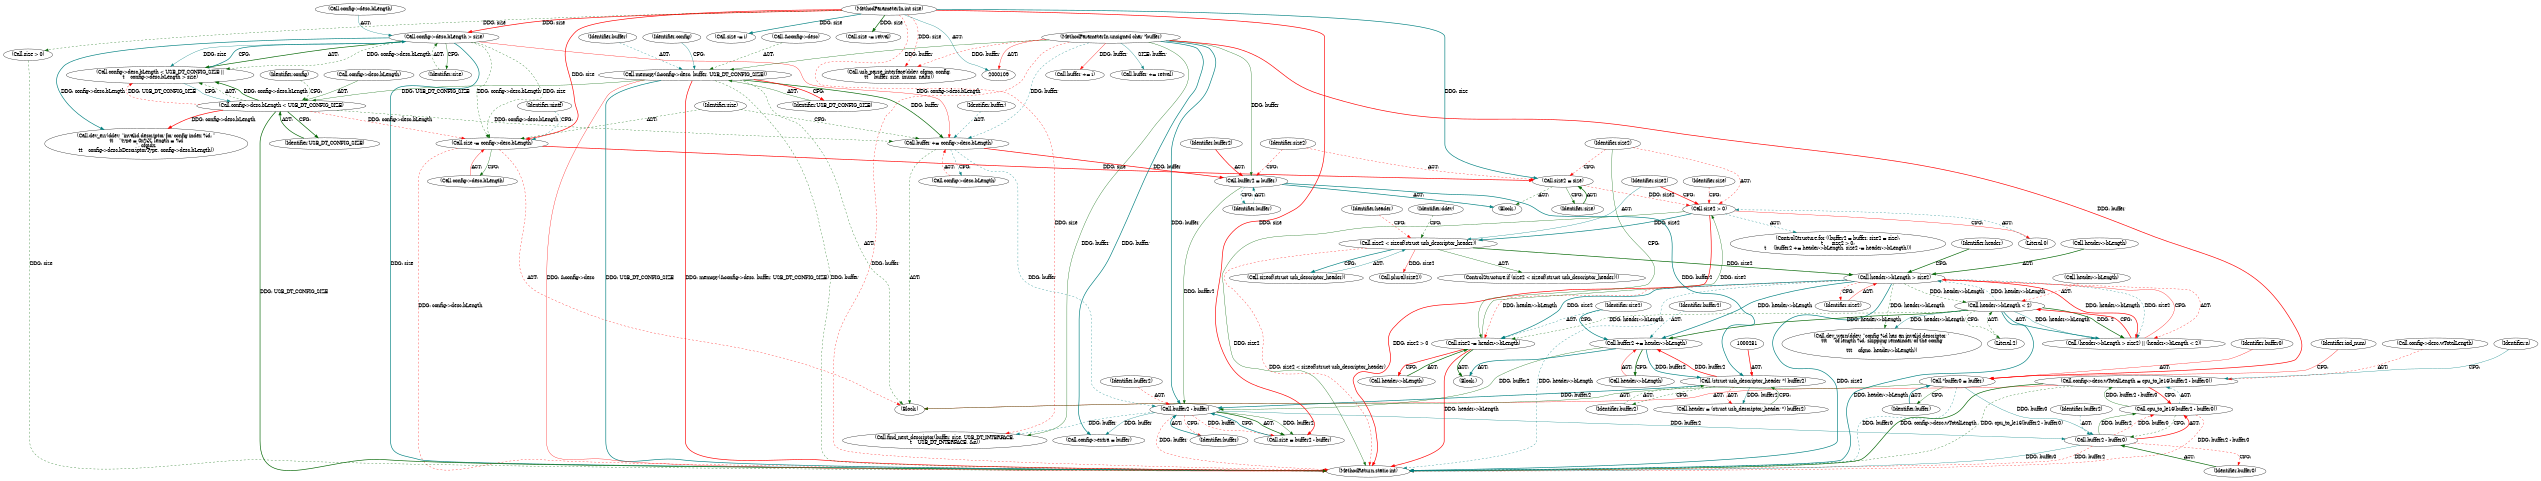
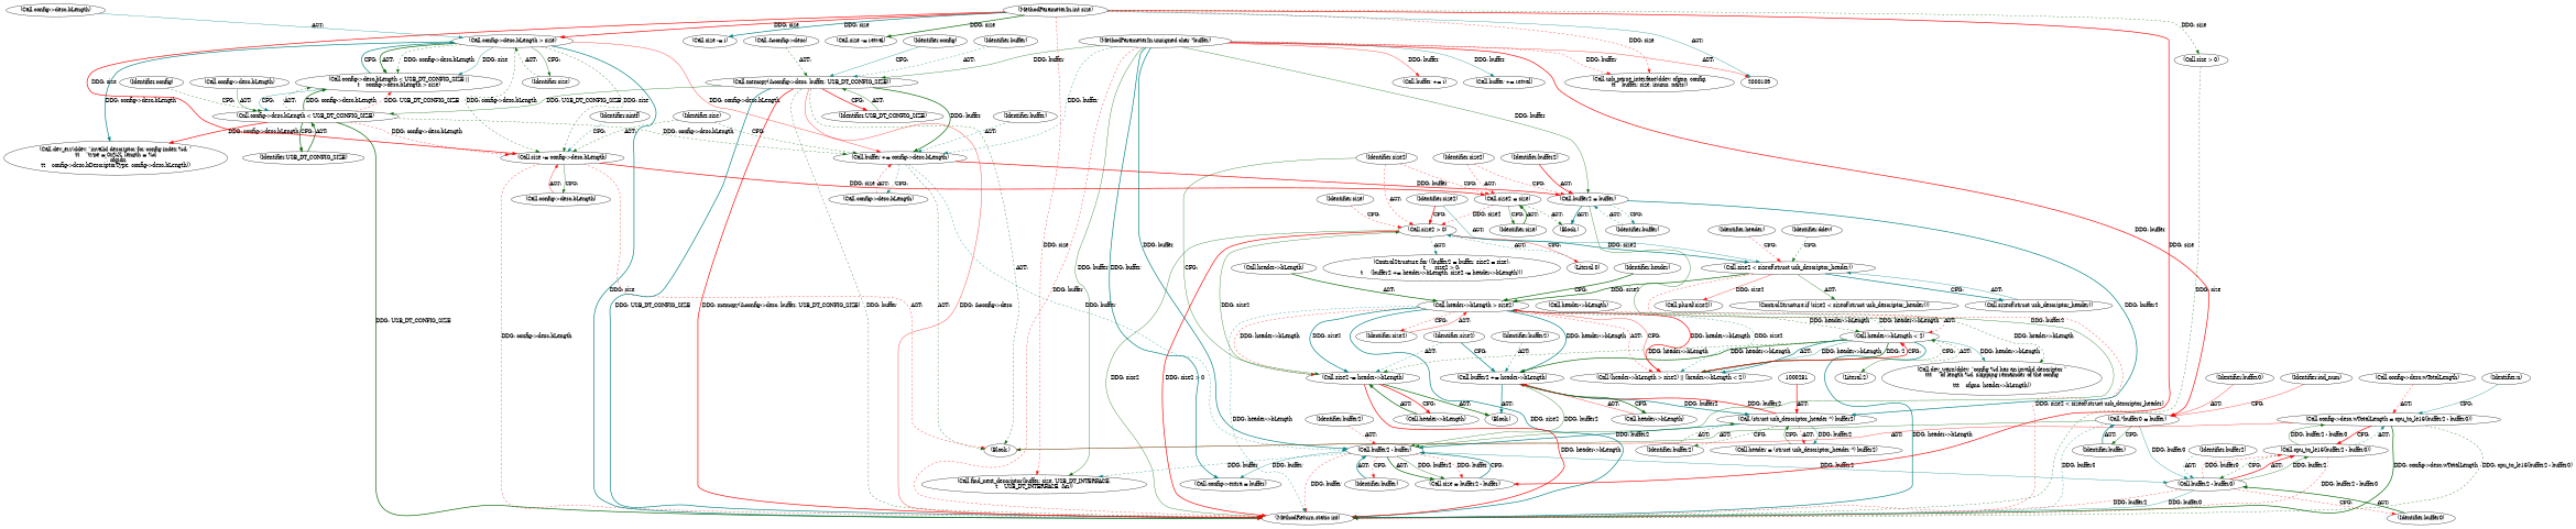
  digraph {
    edge [color=darkgreen style=dashed]
    n1 [label="(Call,config->desc.wTotalLength = cpu_to_le16(buffer2 - buffer0))"]
    n2 [label="(Call,cpu_to_le16(buffer2 - buffer0))"]
    n3 [label="(Block,)"]
    n4 [label="(MethodReturn,static int)"]
    n5 [label="(Call,buffer2 - buffer0)"]
    n6 [label="(Identifier,buffer0)"]
    n7 [label="(Call,buffer2 - buffer)"]
    n8 [label="(Identifier,buffer)"]
    n9 [label="(Call,size = buffer2 - buffer)"]
    n10 [label="(Call,config->extra = buffer)"]
    n11 [label="(Call,find_next_descriptor(buffer, size, USB_DT_INTERFACE,\n\t    USB_DT_INTERFACE, &n))"]
    n12 [label="(Call,(struct usb_descriptor_header *) buffer2)"]
    n13 [label="(Call,buffer2 += header->bLength)"]
    n14 [label="(Call,header = (struct usb_descriptor_header *) buffer2)"]
    n15 [label="(Identifier,buffer2)"]
    n16 [label="(Call,header->bLength)"]
    n17 [label="(Block,)"]
    n18 [label="(Call,header->bLength > size2)"]
    n19 [label="(Call,header->bLength < 2)"]
    n20 [label="(Call,size2 -= header->bLength)"]
    n21 [label="(Call,dev_warn(ddev, \"config %d has an invalid descriptor \"\n\t\t\t    \"of length %d, skipping remainder of the config\n\",\n\t\t\t    cfgno, header->bLength))"]
    n22 [label="(Call,(header->bLength > size2) || (header->bLength < 2))"]
    n23 [label="(Identifier,size2)"]
    n24 [label="(Literal,2)"]
    n25 [label="(Call,size2 > 0)"]
    n26 [label="(Call,header->bLength)"]
    n27 [label="(Call,size2 < sizeof(struct usb_descriptor_header))"]
    n28 [label="(Call,sizeof(struct usb_descriptor_header))"]
    n29 [label="(Call,plural(size2))"]
    n30 [label="(ControlStructure,if (size2 < sizeof(struct usb_descriptor_header)))"]
    n31 [label="(Literal,0)"]
    n32 [label="(ControlStructure,for ((buffer2 = buffer, size2 = size);\n\t      size2 > 0;\n\t     (buffer2 += header->bLength, size2 -= header->bLength)))"]
    n33 [label="(Call,size2 = size)"]
    n34 [label="(Block,)"]
    n35 [label="(Identifier,size)"]
    n36 [label="(Call,size -= config->desc.bLength)"]
    n37 [label="(Call,config->desc.bLength)"]
    n38 [label="(Call,config->desc.bLength > size)"]
    n39 [label="(Call,buffer += config->desc.bLength)"]
    n40 [label="(Identifier,size)"]
    n41 [label="(Call,config->desc.bLength < USB_DT_CONFIG_SIZE ||\n\t    config->desc.bLength > size)"]
    n42 [label="(Call,dev_err(ddev, \"invalid descriptor for config index %d: \"\n\t\t    \"type = 0x%X, length = %d\n\", cfgidx,\n\t\t    config->desc.bDescriptorType, config->desc.bLength))"]
    n43 [label="(Call,buffer2 = buffer)"]
    n44 [label="(Call,config->desc.bLength)"]
    n45 [label="(Call,config->desc.bLength < USB_DT_CONFIG_SIZE)"]
    n46 [label="(Identifier,USB_DT_CONFIG_SIZE)"]
    n47 [label="(Call,memcpy(&config->desc, buffer, USB_DT_CONFIG_SIZE))"]
    n48 [label="(Identifier,USB_DT_CONFIG_SIZE)"]
    n49 [label="(MethodParameterIn,unsigned char *buffer)"]
    n50 [label="(Call,*buffer0 = buffer)"]
    n51 [label="(Call,buffer += i)"]
    n52 [label="(Call,buffer += retval)"]
    n53 [label="(Call,usb_parse_interface(ddev, cfgno, config,\n\t\t    buffer, size, inums, nalts))"]
    n54 [label=2000109]
    n55 [label="(Identifier,buffer)"]
    n56 [label="(Identifier,buffer)"]
    n57 [label="(MethodParameterIn,int size)"]
    n58 [label="(Call,size -= i)"]
    n59 [label="(Call,size -= retval)"]
    n60 [label="(Call,size > 0)"]
    n61 [label="(Identifier,buffer)"]
    n62 [label="(Identifier,buffer2)"]
    n63 [label="(Identifier,config)"]
    n64 [label="(Identifier,config)"]
    n65 [label="(Identifier,buffer2)"]
    n66 [label="(Call,&config->desc)"]
    n67 [label="(Identifier,header)"]
    n68 [label="(Identifier,size2)"]
    n69 [label="(Call,config->desc.bLength)"]
    n70 [label="(Identifier,iad_num)"]
    n71 [label="(Call,header->bLength)"]
    n72 [label="(Call,config->desc.wTotalLength)"]
    n73 [label="(Identifier,buffer2)"]
    n74 [label="(Identifier,size2)"]
    n75 [label="(Identifier,buffer)"]
    n76 [label="(Identifier,buffer2)"]
    n77 [label="(Identifier,header)"]
    n78 [label="(Identifier,ddev)"]
    n79 [label="(Identifier,size)"]
    n80 [label="(Identifier,size2)"]
    n81 [label="(Call,header->bLength)"]
    n82 [label="(Identifier,nintf)"]
    n83 [label="(Identifier,buffer0)"]
    n84 [label="(Call,config->desc.bLength)"]
    n85 [label="(Identifier,n)"]
    n86 [label="(Identifier,size2)"]
    n87 [label="(Identifier,size)"]
    1000281
    n1 -> n2 [color=red label="CFG: " style=bold]
    n1 -> n3 [color=red label="AST: " style=solid]
    n1 -> n4 [label="DDG: config->desc.wTotalLength" style=bold]
    n1 -> n4 [label="DDG: cpu_to_le16(buffer2 - buffer0)"]
    n2 -> n1 [color=teal label="AST: "]
    n2 -> n1 [label="DDG: buffer2 - buffer0" style=solid]
    n2 -> n4 [color=red label="DDG: buffer2 - buffer0"]
    n2 -> n5 [label="CFG: "]
    n5 -> n2 [color=red label="AST: " style=bold]
    n5 -> n2 [label="DDG: buffer2" style=solid]
    n5 -> n2 [color=red label="DDG: buffer0"]
    n5 -> n4 [color=red label="DDG: buffer2"]
    n5 -> n4 [color=teal label="DDG: buffer0" style=solid]
    n5 -> n6 [color=red label="CFG: "]
    n6 -> n5 [label="AST: " style=bold]
    n7 -> n4 [color=red label="DDG: buffer"]
    n7 -> n5 [color=teal label="DDG: buffer2" style=solid]
    n7 -> n8 [color=red label="CFG: "]
    n7 -> n9 [label="AST: " style=bold]
    n7 -> n9 [label="DDG: buffer2" style=solid]
    n7 -> n9 [color=red label="DDG: buffer"]
    n7 -> n10 [color=teal label="DDG: buffer" style=solid]
    n7 -> n11 [color=teal label="DDG: buffer"]
    n8 -> n7 [color=teal label="AST: " style=bold]
    n9 -> n7 [color=teal label="CFG: " style=bold]
    n12 -> n7 [color=teal label="DDG: buffer2" style=bold]
    n12 -> n13 [color=red label="DDG: buffer2" style=bold]
    n12 -> n14 [color=red label="AST: "]
    n12 -> n14 [color=teal label="DDG: buffer2" style=solid]
    n12 -> n15 [label="CFG: "]
    n13 -> n7 [label="DDG: buffer2" style=solid]
    n13 -> n12 [color=teal label="DDG: buffer2" style=bold]
    n13 -> n16 [label="CFG: " style=bold]
    n13 -> n17 [color=teal label="AST: " style=bold]
    n14 -> n12 [label="CFG: " style=solid]
    n15 -> n12 [label="AST: "]
    n16 -> n13 [color=red label="AST: " style=solid]
    n18 -> n4 [color=teal label="DDG: header->bLength"]
    n18 -> n4 [color=teal label="DDG: size2" style=bold]
    n18 -> n13 [color=teal label="DDG: header->bLength" style=bold]
    n18 -> n19 [label="DDG: header->bLength"]
    n18 -> n20 [color=red label="DDG: header->bLength"]
    n18 -> n20 [color=teal label="DDG: size2" style=bold]
    n18 -> n21 [label="DDG: header->bLength"]
    n18 -> n22 [color=red label="AST: "]
    n18 -> n22 [color=red label="DDG: header->bLength" style=bold]
    n18 -> n22 [color=teal label="DDG: size2"]
    n18 -> n23 [color=red label="CFG: "]
    n19 -> n4 [color=teal label="DDG: header->bLength" style=bold]
    n19 -> n13 [label="DDG: header->bLength" style=bold]
    n19 -> n18 [color=teal label="DDG: header->bLength"]
    n19 -> n20 [label="DDG: header->bLength"]
    n19 -> n21 [color=teal label="DDG: header->bLength" style=solid]
    n19 -> n22 [color=teal label="AST: " style=bold]
    n19 -> n22 [color=teal label="DDG: header->bLength" style=solid]
    n19 -> n22 [label="DDG: 2" style=bold]
    n19 -> n24 [label="CFG: "]
    n20 -> n4 [color=red label="DDG: header->bLength" style=bold]
    n20 -> n17 [label="AST: " style=bold]
    n20 -> n25 [label="DDG: size2" style=solid]
    n20 -> n26 [color=red label="CFG: " style=bold]
    n22 -> n18 [color=red label="CFG: " style=solid]
    n22 -> n19 [color=red label="CFG: " style=bold]
    n23 -> n18 [color=red label="AST: " style=solid]
    n24 -> n19 [label="AST: "]
    n25 -> n4 [label="DDG: size2" style=solid]
    n25 -> n4 [color=red label="DDG: size2 > 0" style=bold]
    n25 -> n27 [color=teal label="DDG: size2" style=bold]
    n25 -> n31 [color=red label="CFG: " style=solid]
    n25 -> n32 [color=teal label="AST: "]
    n26 -> n20 [label="AST: " style=bold]
    n27 -> n4 [color=red label="DDG: size2 < sizeof(struct usb_descriptor_header)"]
    n27 -> n18 [label="DDG: size2" style=bold]
    n27 -> n28 [color=teal label="CFG: " style=bold]
    n27 -> n29 [color=red label="DDG: size2" style=solid]
    n27 -> n30 [label="AST: " style=solid]
    n28 -> n27 [color=teal label="AST: " style=solid]
    n31 -> n25 [color=teal label="AST: "]
    n33 -> n25 [color=red label="DDG: size2"]
    n33 -> n34 [label="AST: "]
    n33 -> n35 [label="CFG: " style=solid]
    n35 -> n33 [label="AST: " style=bold]
    n36 -> n3 [color=red label="AST: "]
    n36 -> n4 [color=red label="DDG: config->desc.bLength"]
    n36 -> n33 [color=red label="DDG: size" style=bold]
    n36 -> n37 [label="CFG: " style=solid]
    n37 -> n36 [color=red label="AST: " style=solid]
    n38 -> n4 [color=teal label="DDG: size" style=bold]
    n38 -> n36 [label="DDG: config->desc.bLength"]
    n38 -> n36 [label="DDG: size"]
    n38 -> n39 [color=red label="DDG: config->desc.bLength" style=solid]
    n38 -> n40 [label="CFG: " style=solid]
    n38 -> n41 [label="AST: " style=bold]
    n38 -> n41 [label="DDG: config->desc.bLength"]
    n38 -> n41 [color=teal label="DDG: size" style=solid]
    n38 -> n42 [color=teal label="DDG: config->desc.bLength" style=bold]
    n39 -> n3 [label="AST: "]
    n39 -> n7 [color=teal label="DDG: buffer"]
    n39 -> n43 [color=red label="DDG: buffer" style=bold]
    n39 -> n44 [color=teal label="CFG: "]
    n40 -> n38 [label="AST: "]
    n41 -> n38 [color=teal label="CFG: " style=bold]
    n41 -> n45 [color=teal label="CFG: " style=solid]
    n43 -> n7 [label="DDG: buffer2" style=solid]
    n43 -> n12 [color=teal label="DDG: buffer2" style=bold]
    n43 -> n34 [color=teal label="AST: " style=bold]
    n43 -> n55 [color=teal label="CFG: "]
    n44 -> n39 [color=red label="AST: "]
    n45 -> n4 [label="DDG: USB_DT_CONFIG_SIZE" style=bold]
    n45 -> n36 [color=red label="DDG: config->desc.bLength"]
    n45 -> n39 [label="DDG: config->desc.bLength"]
    n45 -> n41 [label="AST: "]
    n45 -> n41 [label="DDG: config->desc.bLength" style=bold]
    n45 -> n41 [color=red label="DDG: USB_DT_CONFIG_SIZE"]
    n45 -> n42 [color=red label="DDG: config->desc.bLength" style=bold]
    n45 -> n46 [label="CFG: " style=bold]
    n46 -> n45 [label="AST: " style=bold]
    n47 -> n3 [label="AST: "]
    n47 -> n4 [color=teal label="DDG: USB_DT_CONFIG_SIZE" style=bold]
    n47 -> n4 [color=red label="DDG: memcpy(&config->desc, buffer, USB_DT_CONFIG_SIZE)" style=bold]
    n47 -> n4 [label="DDG: buffer"]
    n47 -> n4 [color=red label="DDG: &config->desc" style=solid]
    n47 -> n39 [label="DDG: buffer" style=bold]
    n47 -> n45 [label="DDG: USB_DT_CONFIG_SIZE" style=solid]
    n47 -> n48 [color=red label="CFG: " style=bold]
    n48 -> n47 [label="AST: " style=solid]
    n49 -> n4 [color=red label="DDG: buffer"]
    n49 -> n7 [color=teal label="DDG: buffer" style=bold]
    n49 -> n10 [color=teal label="DDG: buffer" style=bold]
    n49 -> n11 [label="DDG: buffer" style=solid]
    n49 -> n39 [color=teal label="DDG: buffer"]
    n49 -> n43 [label="DDG: buffer" style=solid]
    n49 -> n47 [label="DDG: buffer" style=solid]
    n49 -> n50 [color=red label="DDG: buffer" style=bold]
    n49 -> n51 [color=red label="DDG: buffer" style=solid]
-   n49 -> n52 [color=teal label="SIZE: buffer" style=solid]
+   n49 -> n52 [color=teal label="DDG: buffer" style=solid]
    n49 -> n53 [color=red label="DDG: buffer"]
    n49 -> n54 [color=red label="AST: " style=solid]
    n50 -> n3 [label="AST: " style=solid]
    n50 -> n4 [color=teal label="DDG: buffer0"]
    n50 -> n5 [color=teal label="DDG: buffer0" style=solid]
    n50 -> n56 [label="CFG: " style=solid]
    n55 -> n43 [color=teal label="AST: "]
    n56 -> n50 [color=teal label="AST: " style=bold]
    n57 -> n9 [color=red label="DDG: size" style=bold]
    n57 -> n11 [color=red label="DDG: size"]
-   n57 -> n33 [color=teal label="DDG: size" style=bold]
    n57 -> n36 [color=red label="DDG: size" style=bold]
    n57 -> n38 [color=red label="DDG: size" style=bold]
    n57 -> n53 [color=red label="DDG: size"]
    n57 -> n54 [color=teal label="AST: " style=solid]
    n57 -> n58 [color=teal label="DDG: size" style=bold]
    n57 -> n59 [label="DDG: size" style=bold]
    n57 -> n60 [label="DDG: size"]
    n60 -> n4 [label="DDG: size"]
    n61 -> n39 [color=teal label="AST: "]
    n62 -> n13 [color=teal label="AST: "]
    n63 -> n47 [color=teal label="CFG: " style=solid]
    n64 -> n45 [label="CFG: "]
    n65 -> n43 [color=red label="AST: " style=bold]
    n66 -> n47 [label="AST: "]
    n67 -> n18 [label="CFG: " style=bold]
    n68 -> n25 [color=red label="CFG: " style=bold]
    n68 -> n27 [color=teal label="AST: " style=solid]
    n69 -> n38 [color=teal label="AST: " style=solid]
    n70 -> n50 [color=red label="CFG: " style=solid]
    n71 -> n18 [label="AST: " style=bold]
    n72 -> n1 [color=red label="AST: "]
    n73 -> n7 [color=red label="AST: "]
    n74 -> n13 [color=teal label="CFG: " style=bold]
    n74 -> n20 [color=teal label="AST: "]
    n75 -> n47 [color=teal label="AST: "]
    n76 -> n5 [color=teal label="AST: "]
    n77 -> n27 [color=red label="CFG: "]
    n78 -> n27 [label="CFG: "]
    n79 -> n36 [label="AST: "]
    n79 -> n39 [label="CFG: "]
    n80 -> n20 [label="CFG: " style=solid]
    n80 -> n25 [color=red label="AST: "]
    n80 -> n33 [color=red label="CFG: "]
    n81 -> n19 [color=red label="AST: "]
    n82 -> n36 [color=teal label="CFG: "]
    n83 -> n50 [color=red label="AST: " style=solid]
    n84 -> n45 [label="AST: " style=solid]
    n85 -> n1 [color=teal label="CFG: " style=solid]
    n86 -> n33 [color=red label="AST: "]
    n86 -> n43 [color=red label="CFG: "]
    n87 -> n25 [color=red label="CFG: "]
    1000281 -> n12 [color=red label="AST: " style=bold]
  }
